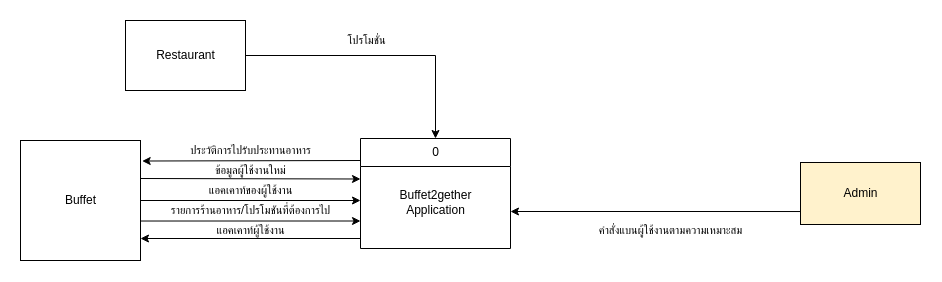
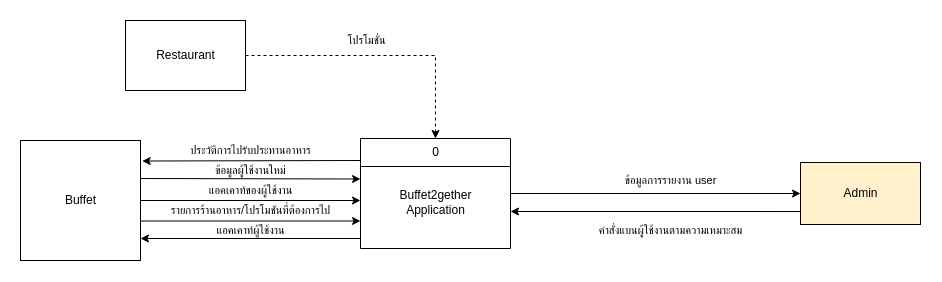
  <mxCell id="0" />
  <mxCell id="1" parent="0" />
+ <mxCell id="2" value="ข้อมูลการรายงาน user" style="edgeStyle=orthogonalEdgeStyle;rounded=0;orthogonalLoop=1;jettySize=auto;html=1;exitX=1;exitY=0.5;exitDx=0;exitDy=0;entryX=0;entryY=0.5;entryDx=0;entryDy=0;" parent="1" source="3" target="10" edge="1"><mxGeometry x="0.103" y="13" relative="1" as="geometry"><mxPoint as="offset" /></mxGeometry></mxCell>
  <mxCell id="3" value="0&lt;br&gt;&lt;br&gt;&lt;br&gt;Buffet2gether&lt;br&gt;Application" style="swimlane;fontStyle=0;childLayout=stackLayout;horizontal=1;startSize=28;fillColor=#ffffff;horizontalStack=0;resizeParent=1;resizeParentMax=0;resizeLast=0;collapsible=0;marginBottom=0;swimlaneFillColor=#ffffff;html=1;labelPosition=center;verticalLabelPosition=middle;align=center;verticalAlign=top;" parent="1" vertex="1"><mxGeometry x="360" y="138" width="150" height="110" as="geometry" /></mxCell>
  <mxCell id="4" value="แอคเคาท์ผู้ใช้งาน" style="endArrow=classic;html=1;" parent="3" edge="1"><mxGeometry y="-8" width="50" height="50" relative="1" as="geometry"><mxPoint y="100" as="sourcePoint" /><mxPoint x="-220" y="100" as="targetPoint" /><mxPoint as="offset" /></mxGeometry></mxCell>
- <mxCell id="5" value="โปรโมชั่น" style="edgeStyle=orthogonalEdgeStyle;rounded=0;orthogonalLoop=1;jettySize=auto;html=1;exitX=1;exitY=0.5;exitDx=0;exitDy=0;entryX=0.5;entryY=0;entryDx=0;entryDy=0;" parent="1" source="6" target="3" edge="1"><mxGeometry x="-0.116" y="15" relative="1" as="geometry"><mxPoint as="offset" /></mxGeometry></mxCell>
+ <mxCell id="5" value="โปรโมชั่น" style="edgeStyle=orthogonalEdgeStyle;rounded=0;orthogonalLoop=1;jettySize=auto;html=1;exitX=1;exitY=0.5;exitDx=0;exitDy=0;entryX=0.5;entryY=0;entryDx=0;entryDy=0;dashed=1;" parent="1" source="6" target="3" edge="1"><mxGeometry x="-0.116" y="15" relative="1" as="geometry"><mxPoint as="offset" /></mxGeometry></mxCell>
  <mxCell id="6" value="Restaurant" style="html=1;dashed=0;whitespace=wrap;" parent="1" vertex="1"><mxGeometry x="125" y="20" width="120" height="70" as="geometry" /></mxCell>
  <mxCell id="7" value="แอคเคาท์ของผู้ใช้งาน" style="edgeStyle=orthogonalEdgeStyle;rounded=0;orthogonalLoop=1;jettySize=auto;html=1;exitX=1;exitY=0.5;exitDx=0;exitDy=0;" parent="1" source="8" edge="1"><mxGeometry y="10" relative="1" as="geometry"><mxPoint as="offset" /><mxPoint x="360" y="200" as="targetPoint" /><Array as="points"><mxPoint x="360" y="200" /></Array></mxGeometry></mxCell>
  <mxCell id="8" value="Buffet" style="html=1;dashed=0;whitespace=wrap;" parent="1" vertex="1"><mxGeometry x="20" y="140" width="120" height="120" as="geometry" /></mxCell>
  <mxCell id="9" value="คำสั่งแบนผู้ใช้งานตามความเหมาะสม" style="edgeStyle=orthogonalEdgeStyle;rounded=0;orthogonalLoop=1;jettySize=auto;html=1;exitX=0.002;exitY=0.791;exitDx=0;exitDy=0;exitPerimeter=0;" parent="1" source="10" edge="1"><mxGeometry x="-0.103" y="19" relative="1" as="geometry"><mxPoint as="offset" /><mxPoint x="510" y="211" as="targetPoint" /></mxGeometry></mxCell>
  <mxCell id="10" value="Admin" style="html=1;dashed=0;whitespace=wrap;fillColor=#fff2cc;" parent="1" vertex="1"><mxGeometry x="800" y="162" width="120" height="62" as="geometry" /></mxCell>
  <mxCell id="11" value="รายการร้านอาหาร/โปรโมชันที่ต้องการไป" style="endArrow=classic;html=1;exitX=1;exitY=0.671;exitDx=0;exitDy=0;exitPerimeter=0;" parent="1" source="8" edge="1"><mxGeometry x="0.0" y="11" width="50" height="50" relative="1" as="geometry"><mxPoint x="190" y="220" as="sourcePoint" /><mxPoint x="360" y="220.5" as="targetPoint" /><mxPoint as="offset" /></mxGeometry></mxCell>
  <mxCell id="12" value="ข้อมูลผู้ใช้งานใหม่" style="endArrow=classic;html=1;exitX=1;exitY=0.25;exitDx=0;exitDy=0;" parent="1" edge="1"><mxGeometry x="-0.0" y="8" width="50" height="50" relative="1" as="geometry"><mxPoint x="140" y="178" as="sourcePoint" /><mxPoint x="360" y="178.5" as="targetPoint" /><mxPoint as="offset" /></mxGeometry></mxCell>
  <mxCell id="13" value="ประวัติการไปรับประทานอาหาร" style="endArrow=classic;html=1;entryX=1.014;entryY=0.171;entryDx=0;entryDy=0;entryPerimeter=0;" parent="1" target="8" edge="1"><mxGeometry x="0.007" y="-10" width="50" height="50" relative="1" as="geometry"><mxPoint x="360" y="160" as="sourcePoint" /><mxPoint x="410" y="110" as="targetPoint" /><mxPoint as="offset" /></mxGeometry></mxCell>
